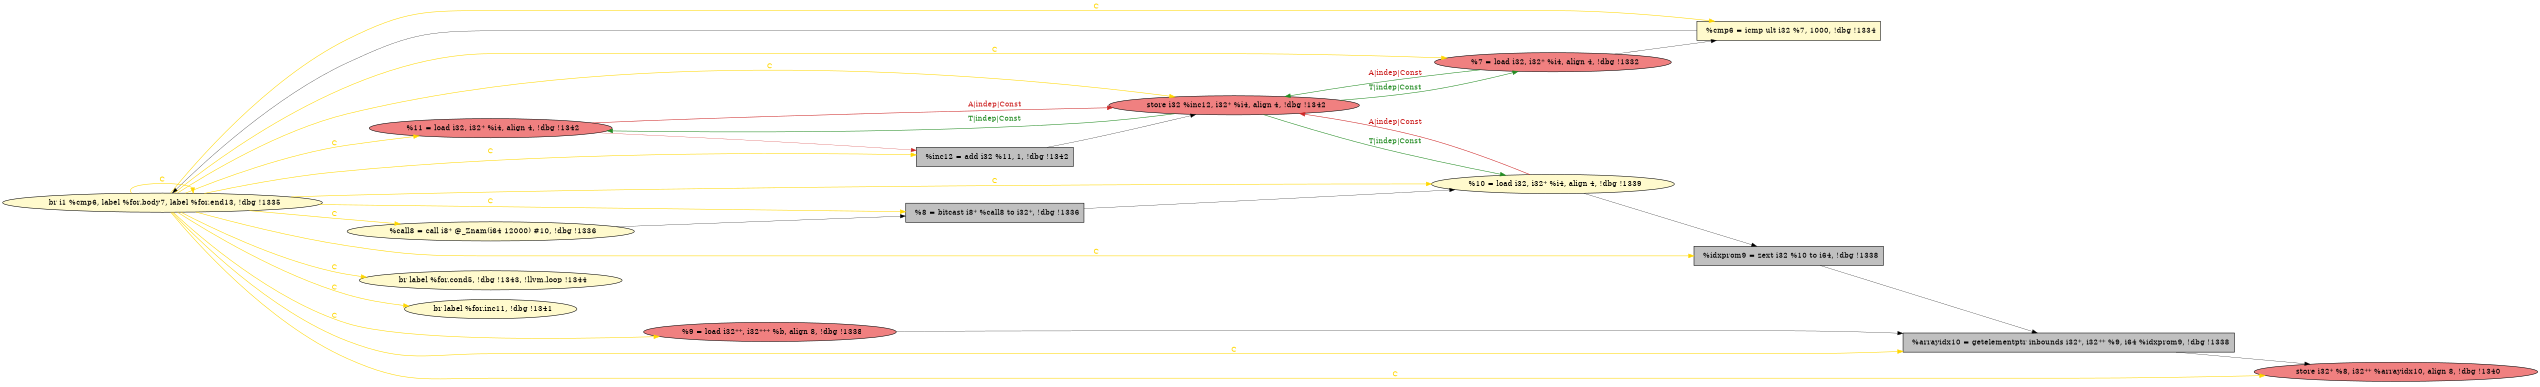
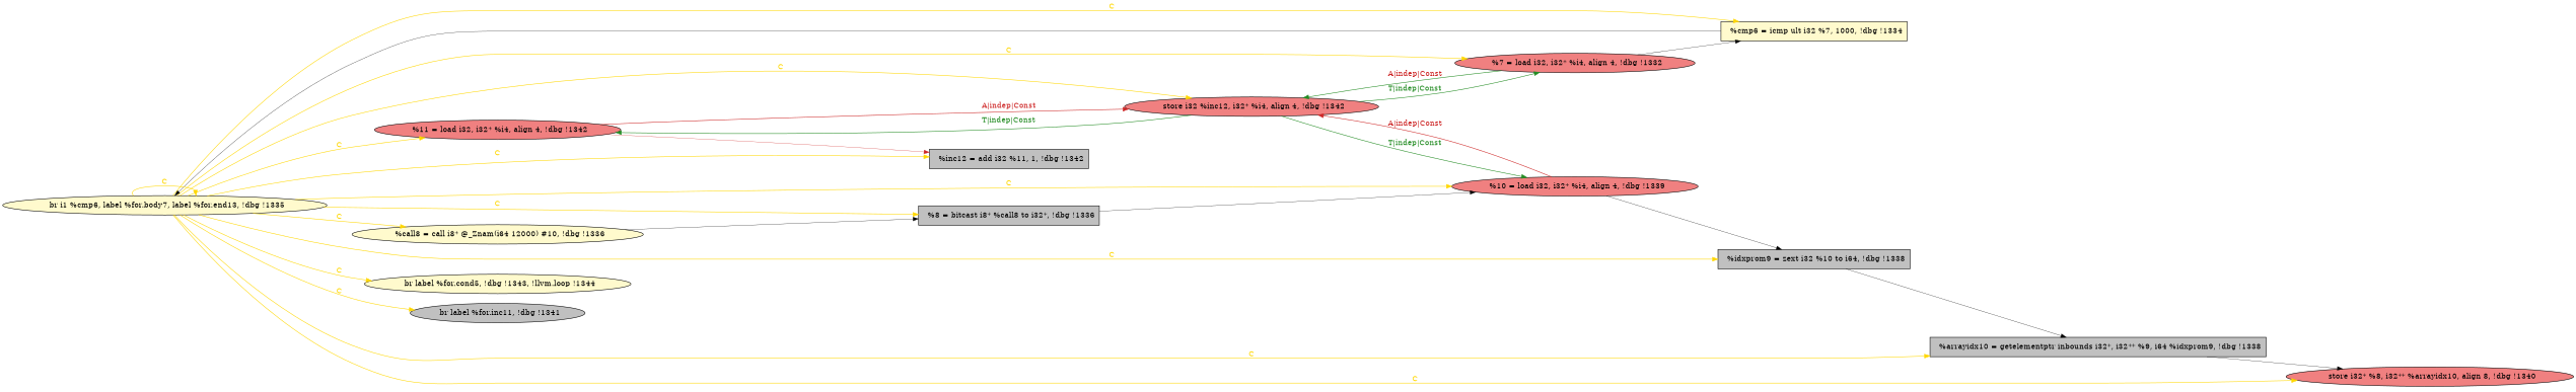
  digraph {
    rankdir=LR
    node [fillcolor=lightcoral shape=ellipse style=filled]
    edge [color=gold fontcolor=gold penwidth=1.0 style=solid]
    n1 [fillcolor=grey label="  %idxprom9 = zext i32 %10 to i64, !dbg !1338" shape=rectangle]
    n2 [fillcolor=grey label="  %arrayidx10 = getelementptr inbounds i32*, i32** %9, i64 %idxprom9, !dbg !1338" shape=rectangle]
    n3 [label="  store i32* %8, i32** %arrayidx10, align 8, !dbg !1340"]
    n4 [label="  %11 = load i32, i32* %i4, align 4, !dbg !1342"]
    n5 [label="  store i32 %inc12, i32* %i4, align 4, !dbg !1342"]
    n6 [fillcolor=grey label="  %inc12 = add i32 %11, 1, !dbg !1342" shape=rectangle]
    n7 [label="  %7 = load i32, i32* %i4, align 4, !dbg !1332"]
-   n8 [fillcolor=lemonchiffon label="  %10 = load i32, i32* %i4, align 4, !dbg !1339"]
+   n8 [label="  %10 = load i32, i32* %i4, align 4, !dbg !1339"]
    n9 [fillcolor=lemonchiffon label="  br label %for.cond5, !dbg !1343, !llvm.loop !1344"]
-   n10 [fillcolor=lemonchiffon label="  br label %for.inc11, !dbg !1341"]
+   n10 [fillcolor=grey label="  br label %for.inc11, !dbg !1341"]
    n11 [fillcolor=lemonchiffon label="  %cmp6 = icmp ult i32 %7, 1000, !dbg !1334" shape=rectangle]
    n12 [fillcolor=lemonchiffon label="  br i1 %cmp6, label %for.body7, label %for.end13, !dbg !1335"]
    n13 [fillcolor=grey label="  %8 = bitcast i8* %call8 to i32*, !dbg !1336" shape=rectangle]
    n14 [fillcolor=lemonchiffon label="  %call8 = call i8* @_Znam(i64 12000) #10, !dbg !1336"]
-   n15 [label="  %9 = load i32**, i32*** %b, align 8, !dbg !1338"]
    n1 -> n2 [color=black fontcolor=black penwidth=0.5]
    n2 -> n3 [color=black fontcolor=black penwidth=0.5]
    n4 -> n5 [color=firebrick3 fontcolor=firebrick3 label="A|indep|Const"]
    n4 -> n6 [color=firebrick3 fontcolor=black penwidth=0.5]
    n5 -> n4 [color=forestgreen fontcolor=forestgreen label="T|indep|Const"]
    n5 -> n7 [color=forestgreen fontcolor=forestgreen label="T|indep|Const"]
    n5 -> n8 [color=forestgreen fontcolor=forestgreen label="T|indep|Const"]
-   n6 -> n5 [color=black fontcolor=black penwidth=0.5]
    n7 -> n5 [color=forestgreen fontcolor=firebrick3 label="A|indep|Const"]
    n7 -> n11 [color=black fontcolor=black penwidth=0.5]
    n8 -> n1 [color=black fontcolor=black penwidth=0.5]
    n8 -> n5 [color=firebrick3 fontcolor=firebrick3 label="A|indep|Const"]
    n11 -> n12 [color=black fontcolor=black penwidth=0.5]
    n12 -> n1 [label=C]
    n12 -> n2 [label=C]
    n12 -> n3 [label=C]
    n12 -> n4 [label=C]
    n12 -> n5 [label=C]
    n12 -> n6 [label=C]
    n12 -> n7 [label=C]
    n12 -> n8 [label=C]
    n12 -> n9 [label=C]
    n12 -> n10 [label=C]
    n12 -> n11 [label=C]
    n12 -> n12 [label=C]
    n12 -> n13 [label=C]
    n12 -> n14 [label=C]
-   n12 -> n15 [label=C]
    n13 -> n8 [color=black fontcolor=black penwidth=0.5]
    n14 -> n13 [color=black fontcolor=black penwidth=0.5]
-   n15 -> n2 [color=black fontcolor=black penwidth=0.5]
  }
